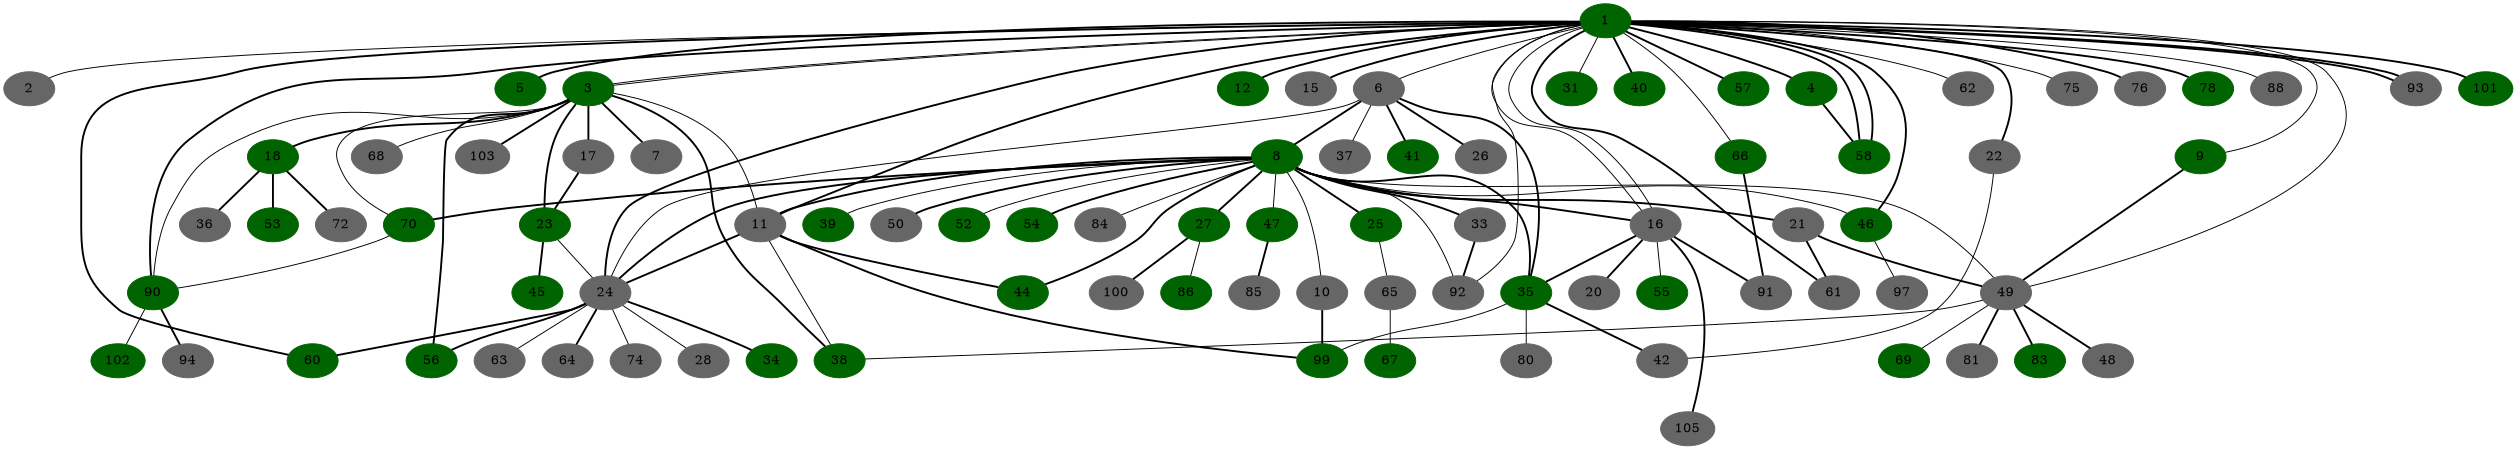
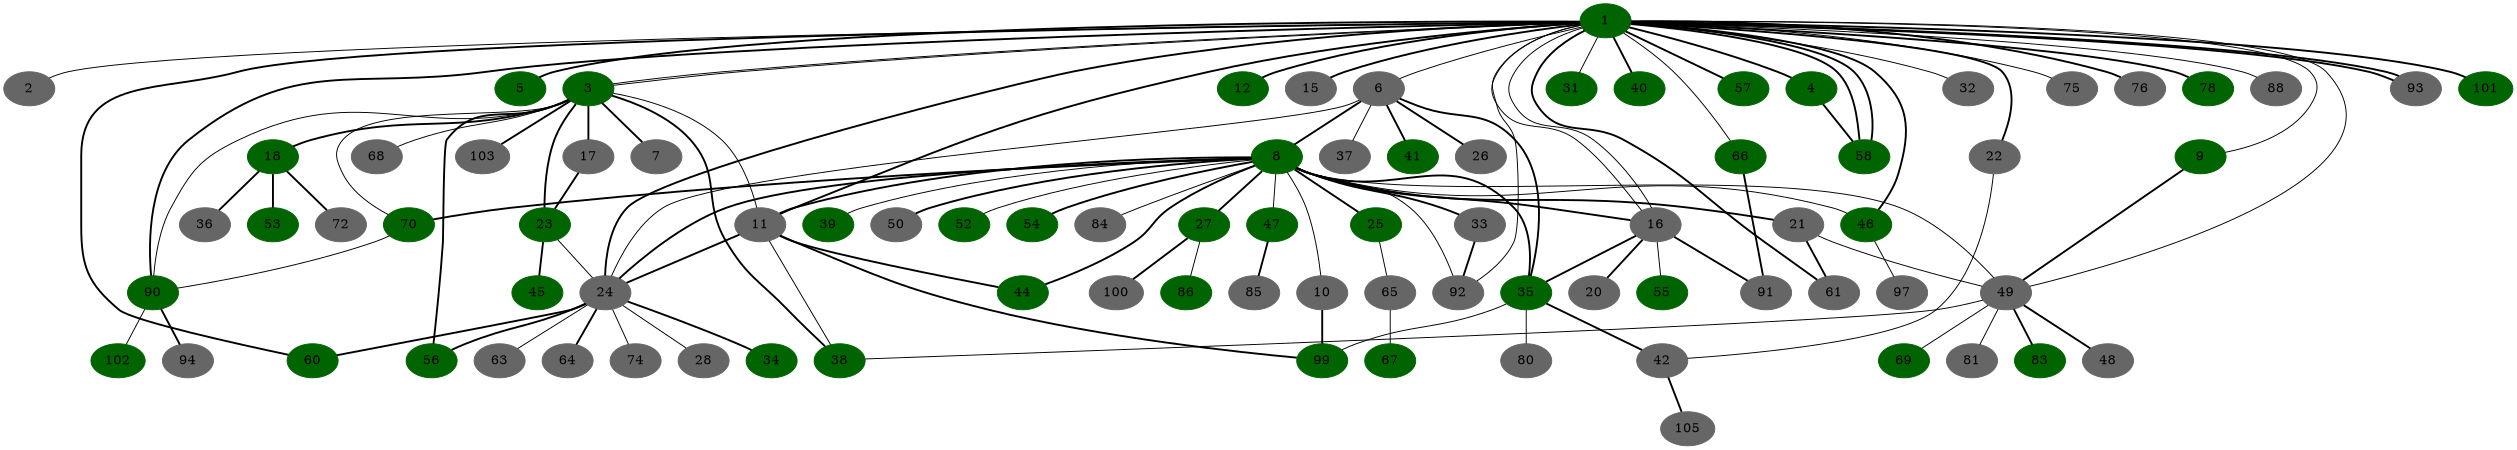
  graph {
    node [color=gray40 style=filled]
    edge [style=bold]
    1 [color=darkgreen super="+17"]
    2 [super="+13"]
    3 [color=darkgreen super="+43"]
    4 [color=darkgreen]
    5 [color=darkgreen]
    6 [super="+98"]
    9 [color=darkgreen super="+82"]
    11 [super="+89"]
    12 [color=darkgreen]
    15
    16 [super="+73"]
    22
    24 [super="+51"]
    n14 [label=49 super="+59"]
    31 [color=darkgreen]
    40 [color=darkgreen]
    46 [color=darkgreen]
    57 [color=darkgreen]
    58 [color=darkgreen super="+77"]
    60 [color=darkgreen]
    61 [super="+106"]
-   62
+   62 [label=32]
    66 [color=darkgreen]
    75
    76
    78 [color=darkgreen]
    88
    90 [color=darkgreen]
    92
    93
    101 [color=darkgreen]
    7
    n33 [label=17 super="+19"]
    18 [color=darkgreen super="+32"]
    23 [color=darkgreen super="+71"]
    38 [color=darkgreen]
    56 [color=darkgreen]
    68
    70 [color=darkgreen]
    103
    8 [color=darkgreen super="+95"]
    26
    35 [color=darkgreen super="+49"]
    37
    41 [color=darkgreen]
    44 [color=darkgreen]
    99 [color=darkgreen]
    20
    55 [color=darkgreen]
    91
    105
    42 [super="+87"]
    28
    34 [color=darkgreen]
    63
    64
    74
    48
    69 [color=darkgreen]
    81
    83 [color=darkgreen]
    97
    94
    102 [color=darkgreen]
    36
    53 [color=darkgreen]
    72
    45 [color=darkgreen]
    10
    21 [super="+79"]
    25 [color=darkgreen]
    27 [color=darkgreen]
    33 [super="+96"]
    39 [color=darkgreen super="+104"]
    47 [color=darkgreen]
    50
    52 [color=darkgreen]
    54 [color=darkgreen]
    84
    80
    65
    86 [color=darkgreen]
    100
    85
    67 [color=darkgreen]
    1 -- 2 [style=solid]
    1 -- 3 [style=solid weight=2]
    1 -- 3 [style=solid]
    1 -- 4
    1 -- 5
    1 -- 6 [style=solid]
    1 -- 9 [style=solid]
    1 -- 11
    1 -- 12
    1 -- 15
    1 -- 16 [style=solid]
    1 -- 16 [style=solid]
    1 -- 22
    1 -- 24 [weight=2]
    1 -- n14 [style=solid]
    1 -- 31 [style=solid]
    1 -- 40
    1 -- 46
    1 -- 57
    1 -- 58
    1 -- 58
    1 -- 60
    1 -- 61
    1 -- 62 [style=solid]
    1 -- 66 [style=solid]
    1 -- 75 [style=solid]
    1 -- 76
    1 -- 78
    1 -- 88 [style=solid]
    1 -- 90
    1 -- 92 [style=solid]
    1 -- 93
    1 -- 93
    1 -- 101
    3 -- 11 [style=solid]
    3 -- 90 [style=solid]
    3 -- 7
    3 -- n33
    3 -- 18
    3 -- 23
    3 -- 38
    3 -- 56
    3 -- 68 [style=solid]
    3 -- 70 [style=solid]
    3 -- 103
    4 -- 58
    6 -- 24 [style=solid]
    6 -- 8
    6 -- 26
    6 -- 35
    6 -- 37 [style=solid]
    6 -- 41
    9 -- n14
    11 -- 24
    11 -- 38 [style=solid]
    11 -- 44
    11 -- 99
    16 -- 35
    16 -- 20
    16 -- 55 [style=solid]
    16 -- 91
-   16 -- 105
+   42 -- 105
    22 -- 42 [style=solid]
    24 -- 60
    24 -- 56
    24 -- 28 [style=solid]
    24 -- 34
    24 -- 63 [style=solid]
    24 -- 64
    24 -- 74 [style=solid]
    n14 -- 38 [style=solid]
    n14 -- 48
    n14 -- 69 [style=solid]
-   n14 -- 81
+   n14 -- 81 [style=solid]
    n14 -- 83
    46 -- 97 [style=solid]
    66 -- 91
    90 -- 94
    90 -- 102 [style=solid]
    n33 -- 23
    18 -- 36
    18 -- 53
    18 -- 72
    23 -- 24 [style=solid]
    23 -- 45
    70 -- 90 [style=solid]
    8 -- 11
    8 -- 16
    8 -- 24
    8 -- n14 [style=solid weight=3]
    8 -- 46 [style=solid]
    8 -- 92 [style=solid]
    8 -- 70
    8 -- 35
    8 -- 44
    8 -- 10 [style=solid]
    8 -- 21
    8 -- 25
    8 -- 27
    8 -- 33
    8 -- 39 [style=solid]
    8 -- 47 [style=solid]
    8 -- 50
    8 -- 52 [style=solid]
    8 -- 54
    8 -- 84 [style=solid]
    35 -- 99 [style=solid]
    35 -- 42
    35 -- 80 [style=solid]
    10 -- 99
-   21 -- n14
+   21 -- n14 [style=solid]
    21 -- 61
    25 -- 65 [style=solid]
    27 -- 86 [style=solid]
    27 -- 100
    33 -- 92
    47 -- 85
    65 -- 67 [style=solid]
  }
